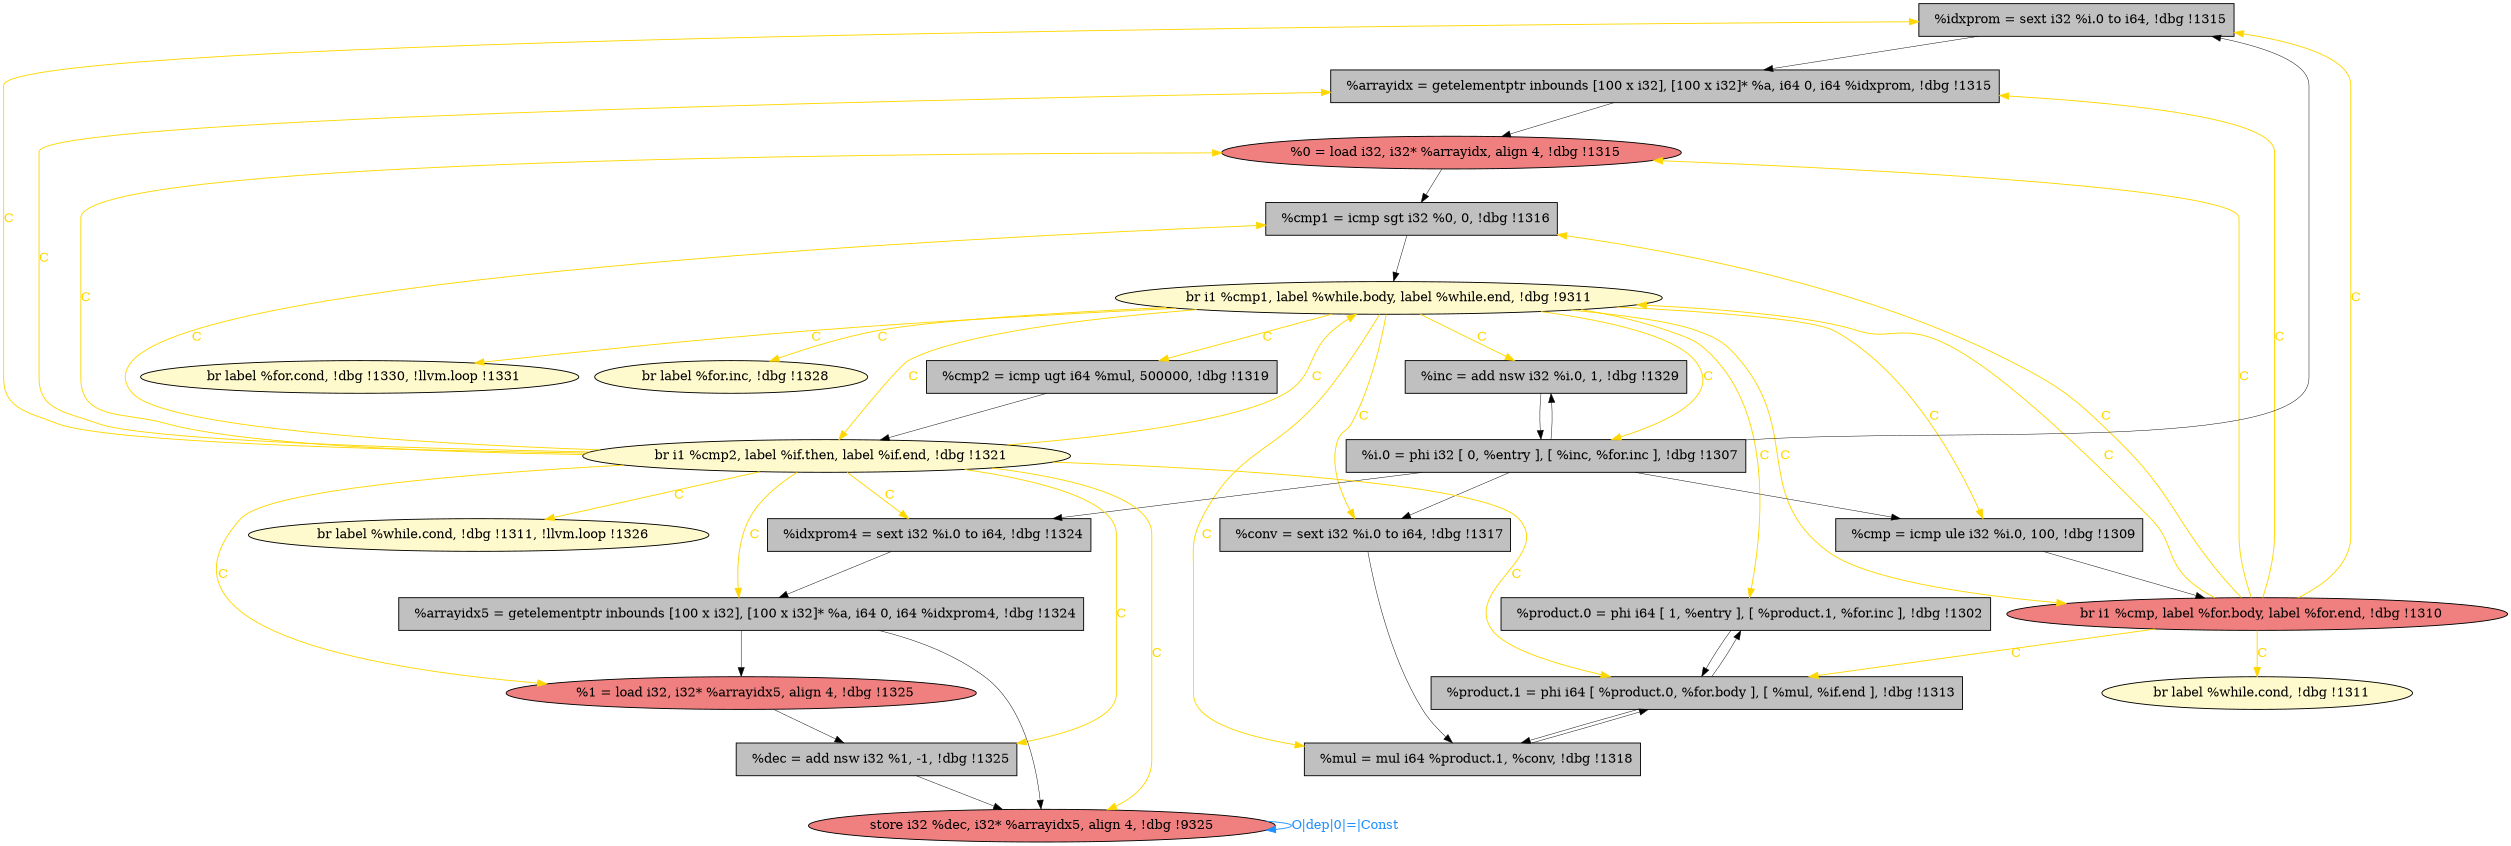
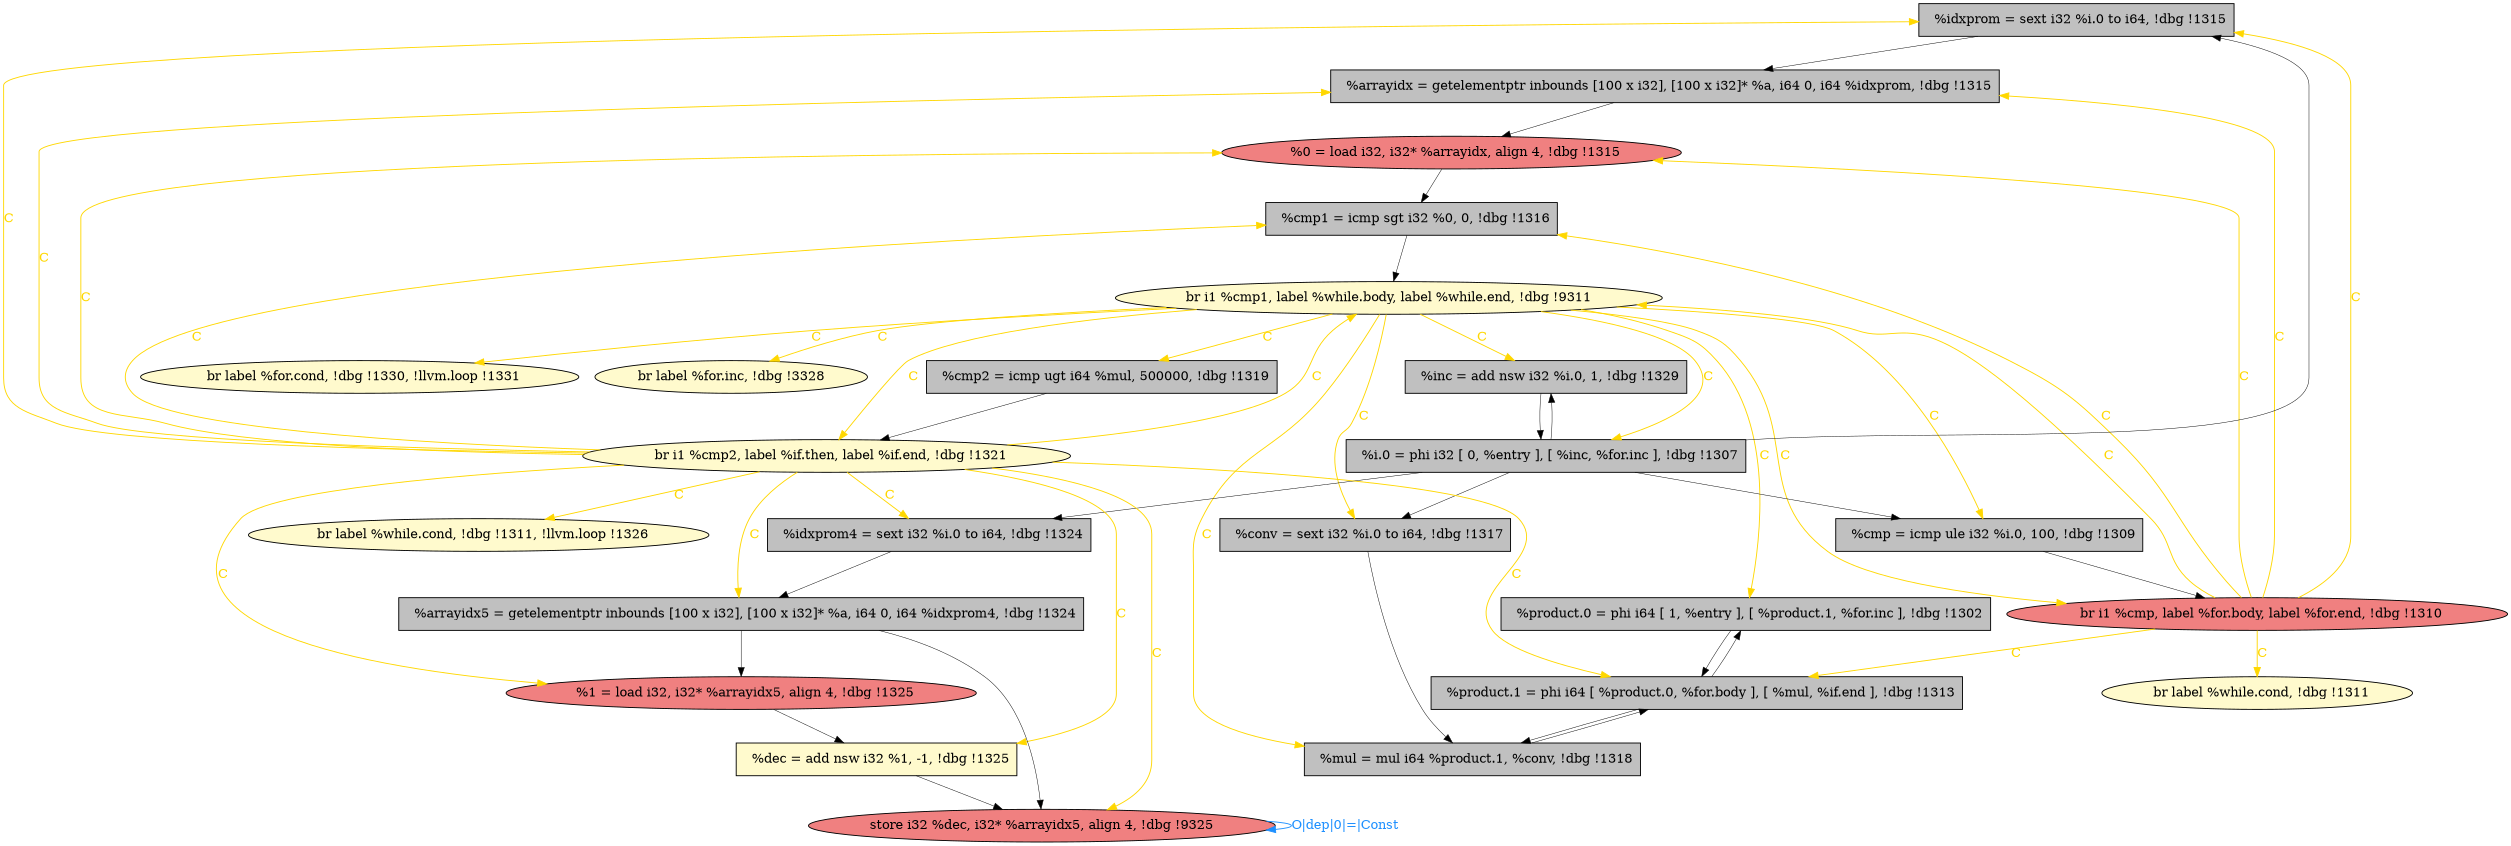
  digraph {
    node [fillcolor=grey shape=rectangle style=filled]
    edge [color=gold fontcolor=gold penwidth=1.0 style=solid]
    n1 [label="  %idxprom = sext i32 %i.0 to i64, !dbg !1315"]
    n2 [label="  %arrayidx = getelementptr inbounds [100 x i32], [100 x i32]* %a, i64 0, i64 %idxprom, !dbg !1315"]
    n3 [fillcolor=lightcoral label="  %0 = load i32, i32* %arrayidx, align 4, !dbg !1315" shape=ellipse]
    n4 [label="  %product.0 = phi i64 [ 1, %entry ], [ %product.1, %for.inc ], !dbg !1302"]
    n5 [label="  %product.1 = phi i64 [ %product.0, %for.body ], [ %mul, %if.end ], !dbg !1313"]
    n6 [label="  %mul = mul i64 %product.1, %conv, !dbg !1318"]
    n7 [fillcolor=lightcoral label="  br i1 %cmp, label %for.body, label %for.end, !dbg !1310" shape=ellipse]
    n8 [fillcolor=lemonchiffon label="  br label %while.cond, !dbg !1311" shape=ellipse]
    n9 [fillcolor=lemonchiffon label="br i1 %cmp1, label %while.body, label %while.end, !dbg !9311" shape=ellipse]
    n10 [label="  %cmp1 = icmp sgt i32 %0, 0, !dbg !1316"]
    n11 [label="  %conv = sext i32 %i.0 to i64, !dbg !1317"]
    n12 [label="  %cmp = icmp ule i32 %i.0, 100, !dbg !1309"]
    n13 [label="  %inc = add nsw i32 %i.0, 1, !dbg !1329"]
    n14 [label="  %i.0 = phi i32 [ 0, %entry ], [ %inc, %for.inc ], !dbg !1307"]
    n15 [fillcolor=lemonchiffon label="  br label %for.cond, !dbg !1330, !llvm.loop !1331" shape=ellipse]
-   n16 [fillcolor=lemonchiffon label="  br label %for.inc, !dbg !1328" shape=ellipse]
+   n16 [fillcolor=lemonchiffon label="br label %for.inc, !dbg !3328" shape=ellipse]
    n17 [fillcolor=lemonchiffon label="  br i1 %cmp2, label %if.then, label %if.end, !dbg !1321" shape=ellipse]
    n18 [label="  %cmp2 = icmp ugt i64 %mul, 500000, !dbg !1319"]
    n19 [fillcolor=lightcoral label="store i32 %dec, i32* %arrayidx5, align 4, !dbg !9325" shape=ellipse]
    n20 [label="  %idxprom4 = sext i32 %i.0 to i64, !dbg !1324"]
    n21 [label="  %arrayidx5 = getelementptr inbounds [100 x i32], [100 x i32]* %a, i64 0, i64 %idxprom4, !dbg !1324"]
    n22 [fillcolor=lightcoral label="  %1 = load i32, i32* %arrayidx5, align 4, !dbg !1325" shape=ellipse]
    n23 [fillcolor=lemonchiffon label="  br label %while.cond, !dbg !1311, !llvm.loop !1326" shape=ellipse]
-   n24 [label="  %dec = add nsw i32 %1, -1, !dbg !1325"]
+   n24 [fillcolor=lemonchiffon label="  %dec = add nsw i32 %1, -1, !dbg !1325"]
    n1 -> n2 [color=black fontcolor=black penwidth=0.5]
    n2 -> n3 [color=black fontcolor=black penwidth=0.5]
    n3 -> n10 [color=black fontcolor=black penwidth=0.5]
    n4 -> n5 [color=black fontcolor=black penwidth=0.5]
    n5 -> n4 [color=black fontcolor=black penwidth=0.5]
    n5 -> n6 [color=black fontcolor=black penwidth=0.5]
    n6 -> n5 [color=black fontcolor=black penwidth=0.5]
    n7 -> n1 [label=C]
    n7 -> n2 [label=C]
    n7 -> n3 [label=C]
    n7 -> n5 [label=C]
    n7 -> n8 [label=C]
    n7 -> n9 [label=C]
    n7 -> n10 [label=C]
    n9 -> n4 [label=C]
    n9 -> n6 [label=C]
    n9 -> n7 [label=C]
    n9 -> n11 [label=C]
    n9 -> n12 [label=C]
    n9 -> n13 [label=C]
    n9 -> n14 [label=C]
    n9 -> n15 [label=C]
    n9 -> n16 [label=C]
    n9 -> n17 [label=C]
    n9 -> n18 [label=C]
    n10 -> n9 [color=black fontcolor=black penwidth=0.5]
    n11 -> n6 [color=black fontcolor=black penwidth=0.5]
    n12 -> n7 [color=black fontcolor=black penwidth=0.5]
    n13 -> n14 [color=black fontcolor=black penwidth=0.5]
    n14 -> n1 [color=black fontcolor=black penwidth=0.5]
    n14 -> n11 [color=black fontcolor=black penwidth=0.5]
    n14 -> n12 [color=black fontcolor=black penwidth=0.5]
    n14 -> n13 [color=black fontcolor=black penwidth=0.5]
    n14 -> n20 [color=black fontcolor=black penwidth=0.5]
    n17 -> n1 [label=C]
    n17 -> n2 [label=C]
    n17 -> n3 [label=C]
    n17 -> n5 [label=C]
    n17 -> n9 [label=C]
    n17 -> n10 [label=C]
    n17 -> n19 [label=C]
    n17 -> n20 [label=C]
    n17 -> n21 [label=C]
    n17 -> n22 [label=C]
    n17 -> n23 [label=C]
    n17 -> n24 [label=C]
    n18 -> n17 [color=black fontcolor=black penwidth=0.5]
    n19 -> n19 [color=dodgerblue fontcolor=dodgerblue label="O|dep|0|=|Const"]
    n20 -> n21 [color=black fontcolor=black penwidth=0.5]
    n21 -> n19 [color=black fontcolor=black penwidth=0.5]
    n21 -> n22 [color=black fontcolor=black penwidth=0.5]
    n22 -> n24 [color=black fontcolor=black penwidth=0.5]
    n24 -> n19 [color=black fontcolor=black penwidth=0.5]
  }
